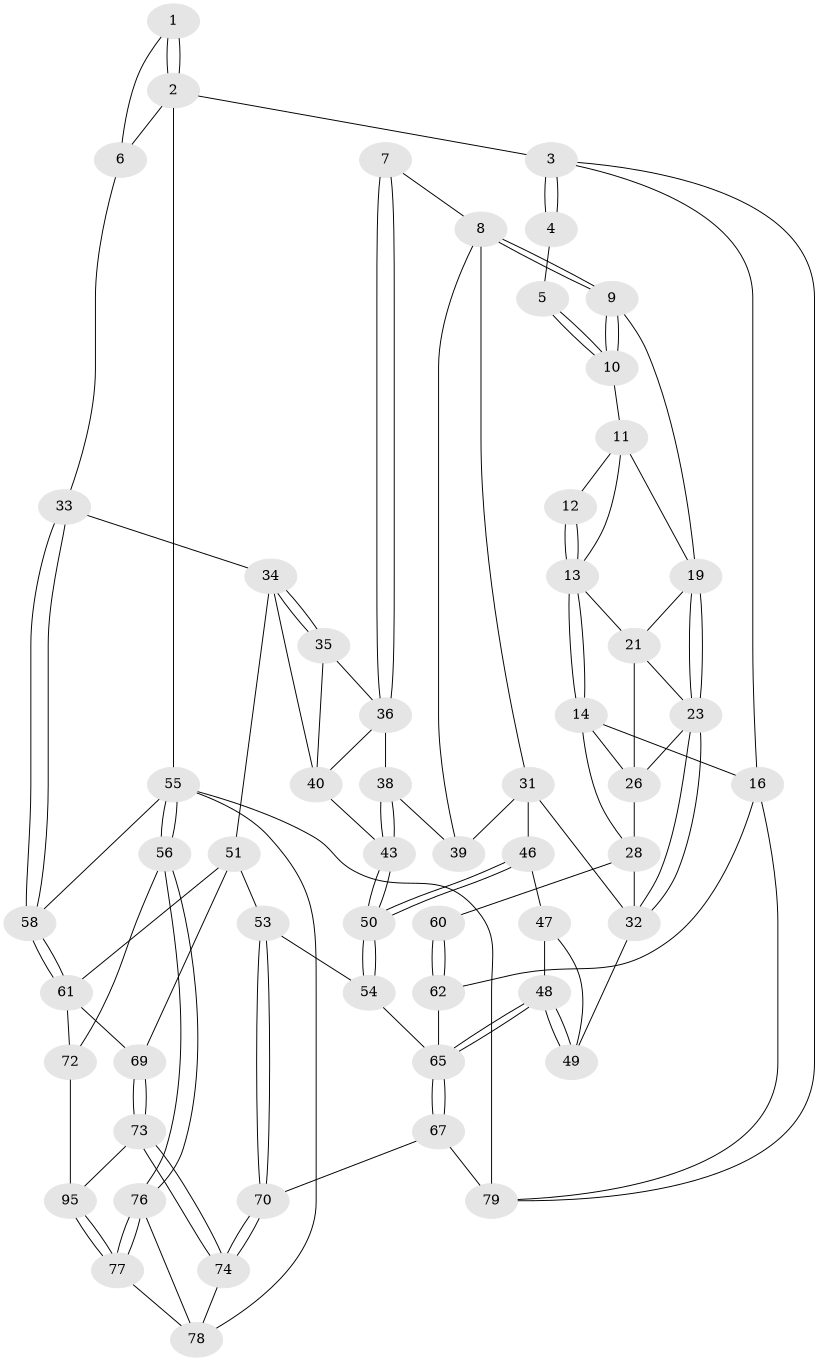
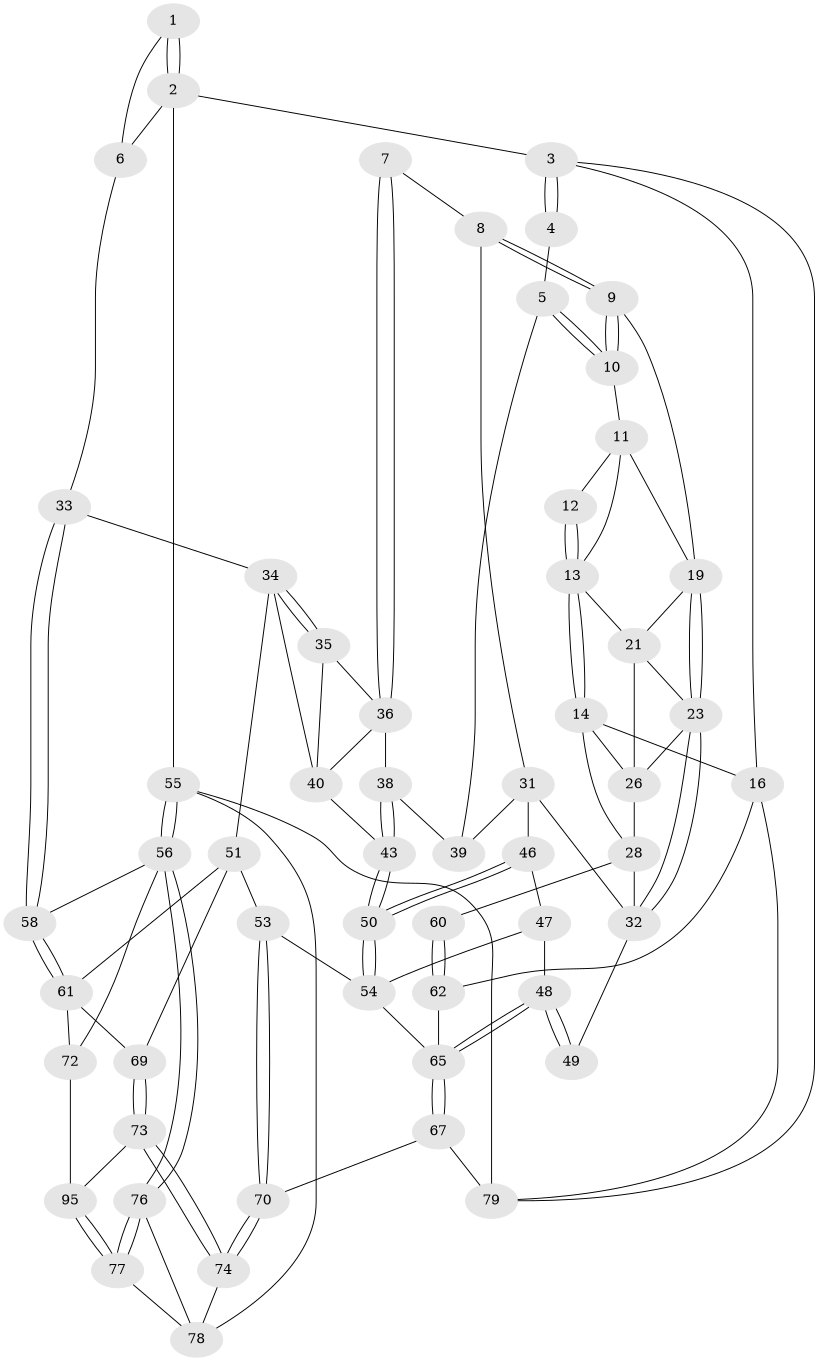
  graph {
    node [color=gray90 style=filled]
    1
    2
    6 [super="+22"]
    3
    55 [super="+82"]
    33
    4
    16 [super="+63"]
    79 [super="+80"]
    56 [super="+57"]
    78 [super="+81"]
    5
    62 [super="+64"]
    10
    13 [super="+18"]
    12
    11 [super="+17"]
    8 [super="+30"]
    7
    36 [super="+37"]
    34 [super="+44"]
    58
    9
    31 [super="+45"]
    39
    40 [super="+42"]
    38
    19 [super="+20"]
    32 [super="+41"]
    46
    21 [super="+25"]
    23 [super="+24"]
    14 [super="+15"]
    26 [super="+27"]
    28 [super="+29"]
    60
    65
    49
    50
    47
    35
    51 [super="+52"]
    61 [super="+68"]
    43
    53
    69
    54 [super="+66"]
    48
    67 [super="+71"]
    70
    72
    73
    74
    76
    n55 [label=95]
    77
    1 -- 2
    1 -- 2
    1 -- 6
    2 -- 6
    2 -- 3
    2 -- 55
    6 -- 33
    3 -- 4
    3 -- 4
    3 -- 16
    3 -- 79
    55 -- 79 [weight=2]
    55 -- 56
    55 -- 56
    55 -- 78
    33 -- 34
    33 -- 58
    33 -- 58
    4 -- 5
    16 -- 79
    16 -- 62
-   55 -- 58
+   56 -- 58
    56 -- 72
    56 -- 76
    56 -- 76
    5 -- 10
    5 -- 10
    62 -- 65
    10 -- 11
    13 -- 21
    13 -- 14
    13 -- 14
    12 -- 13
    12 -- 13
    11 -- 13
    11 -- 12
    11 -- 19
    8 -- 9
    8 -- 9
    8 -- 31
-   8 -- 39
+   5 -- 39
    7 -- 8
    7 -- 36
    7 -- 36
    36 -- 40
    36 -- 38
    34 -- 40
    34 -- 35
    34 -- 35
    34 -- 51
    58 -- 61
    58 -- 61
    9 -- 10
    9 -- 10
    9 -- 19
    31 -- 39
    31 -- 32
    31 -- 46
    40 -- 43
    38 -- 39
    38 -- 43
    38 -- 43
    19 -- 21
    19 -- 23
    19 -- 23
    32 -- 49
    46 -- 50
    46 -- 50
    46 -- 47
    21 -- 23
    21 -- 26
    23 -- 32
    23 -- 32
    23 -- 26
    14 -- 16
    14 -- 26
    14 -- 28
    26 -- 28
    28 -- 32
    28 -- 60
    60 -- 62
    60 -- 62
    65 -- 67
    65 -- 67
    50 -- 54
    50 -- 54
-   47 -- 49
+   47 -- 54
    47 -- 48
    35 -- 36
    35 -- 40
    51 -- 61
    51 -- 53
    51 -- 69
    61 -- 69
    61 -- 72
    43 -- 50
    43 -- 50
    53 -- 54
    53 -- 70
    53 -- 70
    69 -- 73
    69 -- 73
    54 -- 65
    48 -- 65
    48 -- 65
    48 -- 49
    48 -- 49
    67 -- 79
    67 -- 70
    70 -- 74
    70 -- 74
    72 -- n55
    73 -- 74
    73 -- 74
    73 -- n55
    74 -- 78
    76 -- 78
    76 -- 77
    76 -- 77
    n55 -- 77
    n55 -- 77
    77 -- 78
  }
